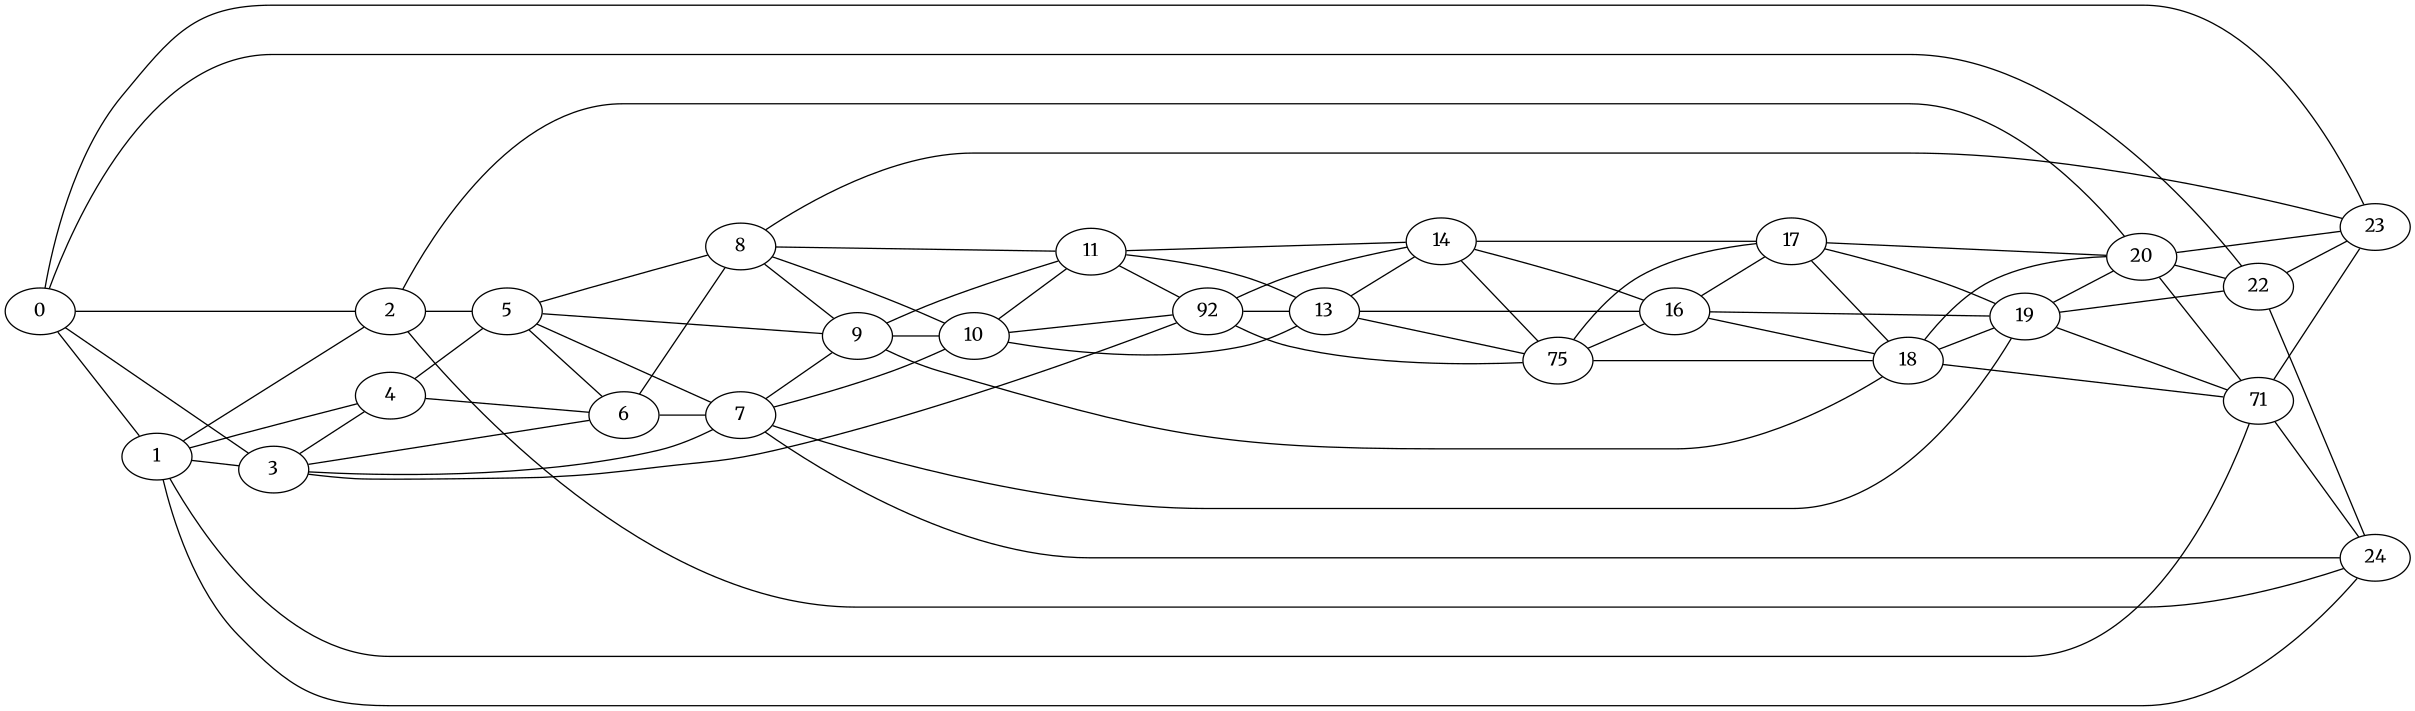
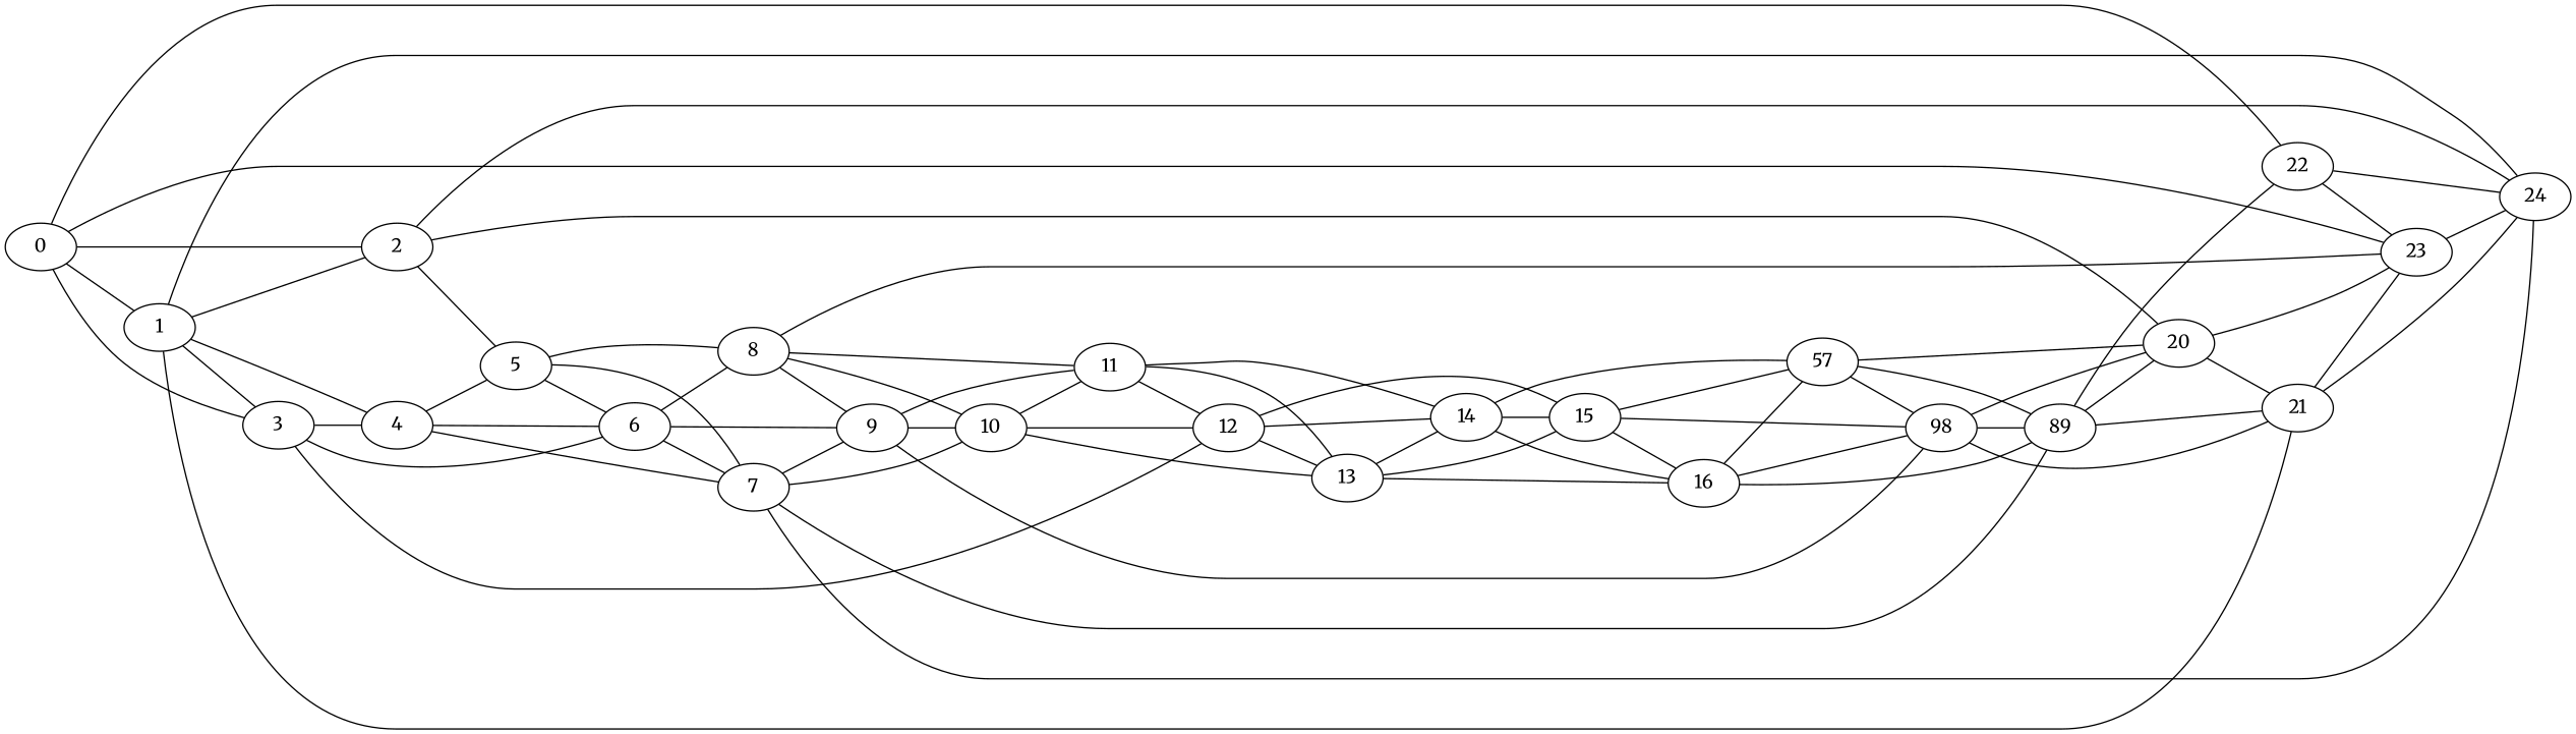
  strict graph {
    fontname=Merriweather
    rankdir=LR
    node [fontname=Merriweather]
    edge [fontname=Merriweather is_available=True prob=1.0]
    0
    1
    2
    3
    22
    23
    4
-   21 [label=71]
+   21
    24
    5
    20
    6
-   12 [label=92]
+   12
    7
    8
    14
-   15 [label=75]
+   15
    16
-   17
+   17 [label=57]
    9
    13
    10
-   19
+   19 [label=89]
    11
-   18
+   18 [label=98]
    0 -- 1 [prob=0.800824967929]
    0 -- 2 [prob=0.36013943011]
    0 -- 3 [prob=0.845513291872]
    0 -- 22 [prob=0.910285274215]
    0 -- 23 [prob=0.32159962814]
    1 -- 2 [prob=0.0278459917457]
    1 -- 3 [prob=0.341041274884]
    1 -- 4 [prob=0.695161951888]
    1 -- 21 [prob=0.500575621456]
    1 -- 24 [prob=0.784603239776]
    2 -- 24 [prob=0.676748716849]
    2 -- 5 [prob=0.908320368094]
    2 -- 20 [prob=0.904647085969]
    3 -- 4
    3 -- 6 [prob=0.222860692296]
    3 -- 12 [prob=0.277744647215]
    22 -- 23
    22 -- 24 [prob=0.00813345350938]
+   23 -- 24 [prob=0.662682161228]
    4 -- 5 [prob=0.233279784183]
    4 -- 6
-   3 -- 7 [prob=0.387988642839]
+   4 -- 7 [prob=0.387988642839]
    21 -- 23 [prob=0.269714050689]
    21 -- 24 [prob=0.501342841941]
    5 -- 6
    5 -- 7 [prob=0.325655094372]
    5 -- 8 [prob=0.407646433231]
-   20 -- 22 [prob=0.981846721296]
    20 -- 23 [prob=0.84504254077]
    20 -- 21 [prob=0.6978454171]
    6 -- 7
    6 -- 8
-   5 -- 9 [prob=0.852165772128]
+   6 -- 9 [prob=0.852165772128]
    12 -- 14 [prob=0.0884282220799]
    12 -- 15 [prob=0.712436155634]
    12 -- 13 [prob=0.140760837919]
    7 -- 24 [prob=0.246780948122]
    7 -- 9
    7 -- 10 [prob=0.452501061799]
    7 -- 19 [prob=0.154525649332]
    8 -- 23
    8 -- 9 [prob=0.853604835968]
    8 -- 10 [prob=0.522832717918]
    8 -- 11 [prob=0.131063988275]
    14 -- 15 [prob=0.630594769528]
    14 -- 16 [prob=0.95861434077]
    14 -- 17 [prob=0.428825327808]
    15 -- 16 [prob=0.22188684181]
    15 -- 17
    15 -- 18 [prob=0.574723131281]
    16 -- 17
    16 -- 19
    16 -- 18 [prob=0.260764978384]
    17 -- 20
    17 -- 19 [prob=0.0305772464451]
    17 -- 18 [prob=0.345062628066]
    9 -- 10 [prob=0.910786190439]
    9 -- 11 [prob=0.411394009189]
    9 -- 18 [prob=0.976720311504]
    13 -- 14
    13 -- 15 [prob=0.579092523231]
    13 -- 16 [prob=0.753126821583]
    10 -- 12 [prob=0.606707959136]
    10 -- 13
    10 -- 11 [prob=0.727601717953]
    19 -- 22 [prob=0.729807524302]
    19 -- 21 [prob=0.645014181814]
    19 -- 20 [prob=0.926115542349]
    11 -- 12 [prob=0.595440089204]
    11 -- 14 [prob=0.473324321754]
    11 -- 13 [prob=0.293889358439]
    18 -- 21 [prob=0.812628247145]
    18 -- 20 [prob=0.214574156466]
    18 -- 19 [prob=0.546420734187]
  }
